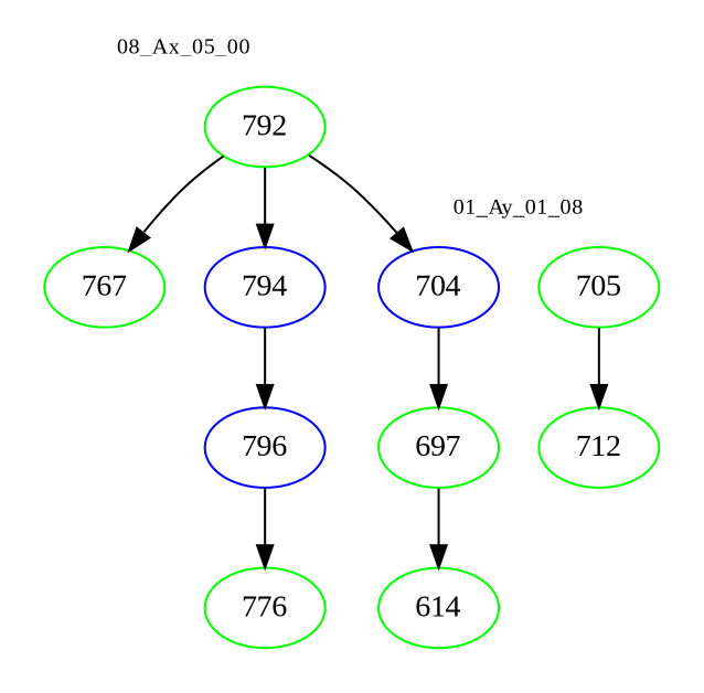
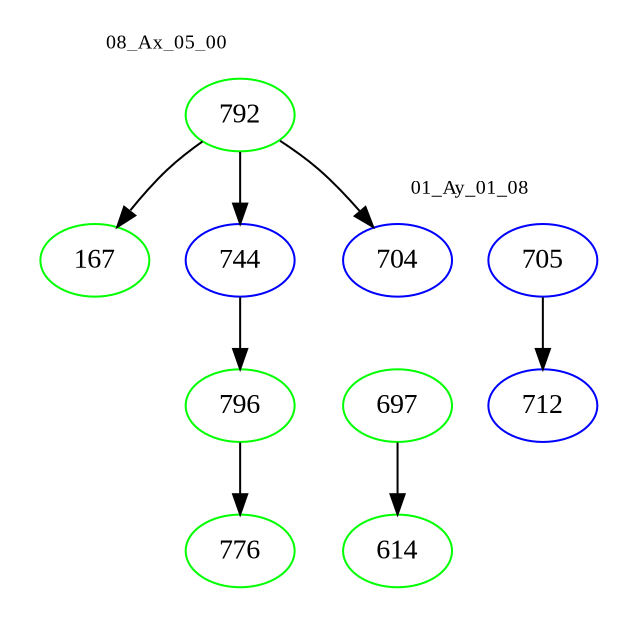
  digraph {
    fontname="Liberation Serif"
    node [color=green fontname="Liberation Serif"]
    edge [color=black fontname="Liberation Serif"]
-   n1 [label=705]
+   n1 [color=blue label=705]
    n2 [color=blue label=704]
-   n3 [label=712]
+   n3 [color=blue label=712]
    n4 [label=697]
    n5 [label=614]
    n6 [label=792]
-   n7 [label=767]
-   n8 [color=blue label=794]
-   n9 [color=blue label=796]
+   n7 [label=167]
+   n8 [color=blue label=744]
+   n9 [label=796]
    n10 [label=776]
    subgraph cluster_1 {
      color=white
      fontsize=10
      label="01_Ay_01_08"
      n1
      n2
      n3
      n4
      n5
    }
    subgraph cluster_2 {
      color=white
      fontsize=10
      label="08_Ax_05_00"
      n6
      n7
      n8
      n9
      n10
    }
    n1 -> n3
-   n2 -> n4
    n4 -> n5
    n6 -> n2
    n6 -> n7
    n6 -> n8
    n8 -> n9
    n9 -> n10
  }
